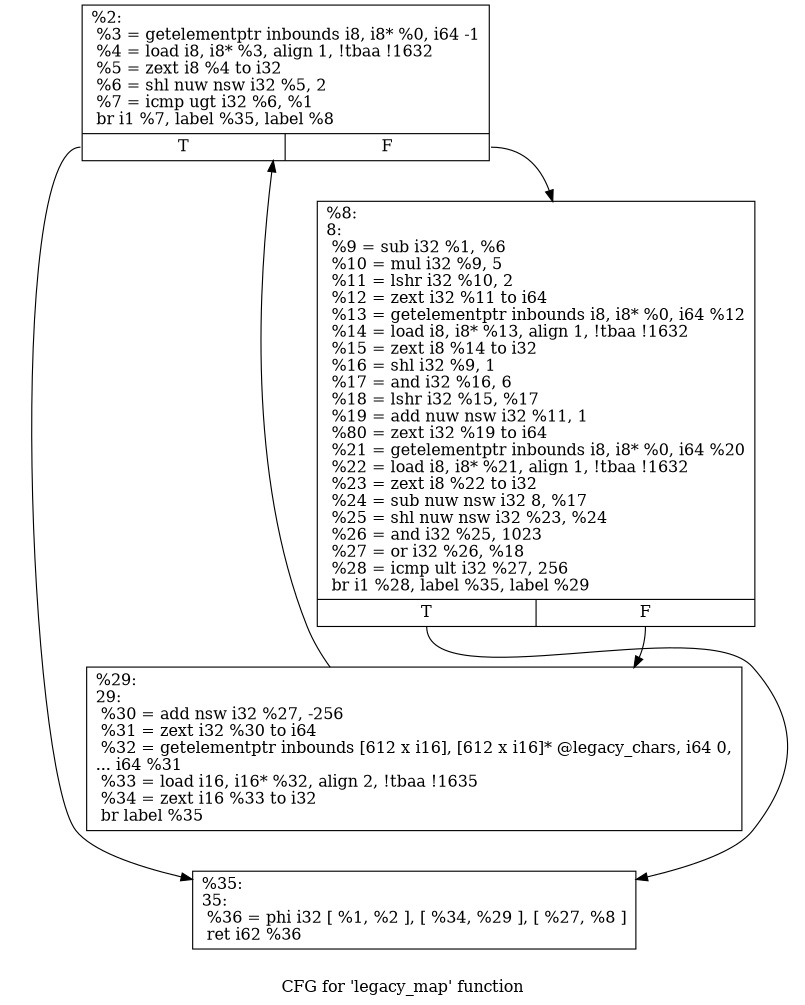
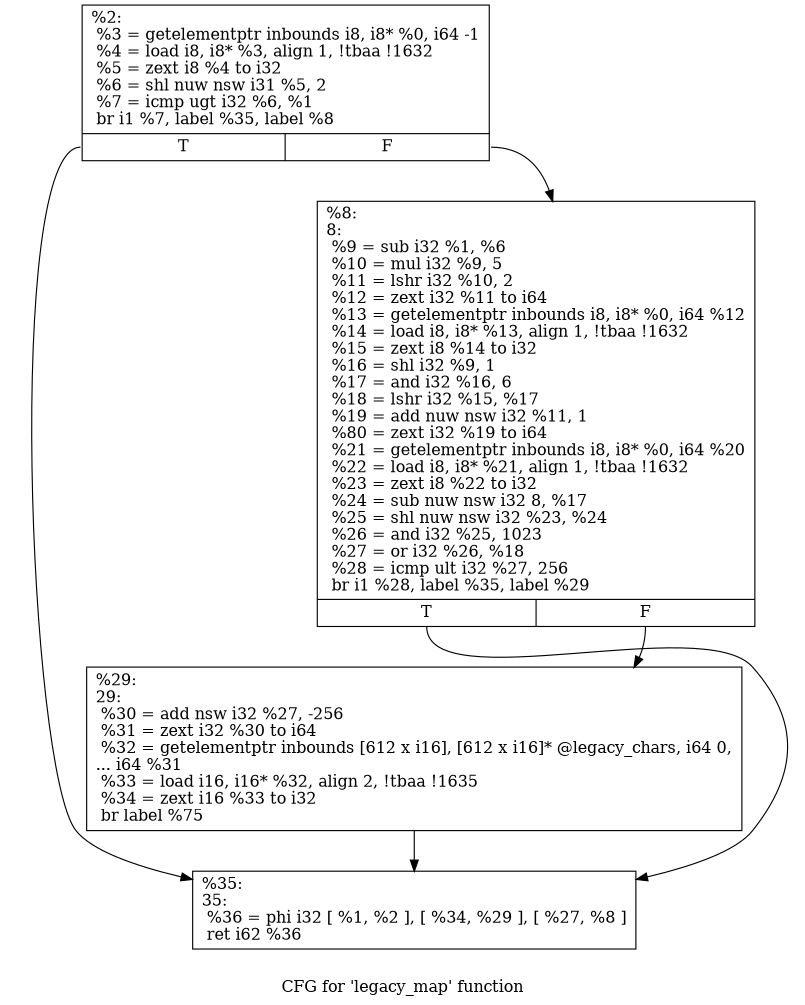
  digraph {
    label="CFG for 'legacy_map' function"
    node [shape=record]
    edge [tailport=s0]
-   n1 [label="{%2:\l  %3 = getelementptr inbounds i8, i8* %0, i64 -1\l  %4 = load i8, i8* %3, align 1, !tbaa !1632\l  %5 = zext i8 %4 to i32\l  %6 = shl nuw nsw i32 %5, 2\l  %7 = icmp ugt i32 %6, %1\l  br i1 %7, label %35, label %8\l|{<s0>T|<s1>F}}"]
+   n1 [label="{%2:\l  %3 = getelementptr inbounds i8, i8* %0, i64 -1\l  %4 = load i8, i8* %3, align 1, !tbaa !1632\l  %5 = zext i8 %4 to i32\l  %6 = shl nuw nsw i31 %5, 2\l  %7 = icmp ugt i32 %6, %1\l  br i1 %7, label %35, label %8\l|{<s0>T|<s1>F}}"]
    n2 [label="{%35:\l35:                                               \l  %36 = phi i32 [ %1, %2 ], [ %34, %29 ], [ %27, %8 ]\l  ret i62 %36\l}"]
    n3 [label="{%8:\l8:                                                \l  %9 = sub i32 %1, %6\l  %10 = mul i32 %9, 5\l  %11 = lshr i32 %10, 2\l  %12 = zext i32 %11 to i64\l  %13 = getelementptr inbounds i8, i8* %0, i64 %12\l  %14 = load i8, i8* %13, align 1, !tbaa !1632\l  %15 = zext i8 %14 to i32\l  %16 = shl i32 %9, 1\l  %17 = and i32 %16, 6\l  %18 = lshr i32 %15, %17\l  %19 = add nuw nsw i32 %11, 1\l  %80 = zext i32 %19 to i64\l  %21 = getelementptr inbounds i8, i8* %0, i64 %20\l  %22 = load i8, i8* %21, align 1, !tbaa !1632\l  %23 = zext i8 %22 to i32\l  %24 = sub nuw nsw i32 8, %17\l  %25 = shl nuw nsw i32 %23, %24\l  %26 = and i32 %25, 1023\l  %27 = or i32 %26, %18\l  %28 = icmp ult i32 %27, 256\l  br i1 %28, label %35, label %29\l|{<s0>T|<s1>F}}"]
-   n4 [label="{%29:\l29:                                               \l  %30 = add nsw i32 %27, -256\l  %31 = zext i32 %30 to i64\l  %32 = getelementptr inbounds [612 x i16], [612 x i16]* @legacy_chars, i64 0,\l... i64 %31\l  %33 = load i16, i16* %32, align 2, !tbaa !1635\l  %34 = zext i16 %33 to i32\l  br label %35\l}"]
+   n4 [label="{%29:\l29:                                               \l  %30 = add nsw i32 %27, -256\l  %31 = zext i32 %30 to i64\l  %32 = getelementptr inbounds [612 x i16], [612 x i16]* @legacy_chars, i64 0,\l... i64 %31\l  %33 = load i16, i16* %32, align 2, !tbaa !1635\l  %34 = zext i16 %33 to i32\l  br label %75\l}"]
    n1 -> n2
    n1 -> n3 [tailport=s1]
    n3 -> n2
    n3 -> n4 [tailport=s1]
-   n4 -> n1
+   n4 -> n2
  }
